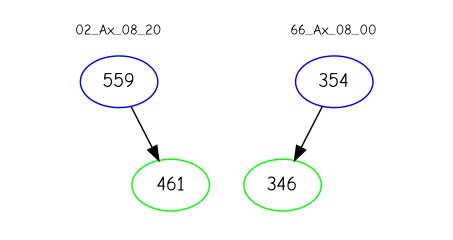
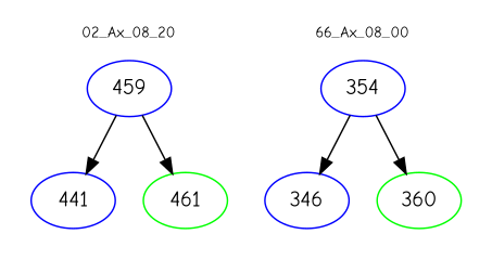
  digraph {
    fontname="Comic Neue"
    node [color=blue fontname="Comic Neue"]
    edge [color=black fontname="Comic Neue"]
-   n1 [label=559]
+   n1 [label=459]
+   n2 [label=441]
    n3 [color=green label=461]
    n4 [label=354]
-   n5 [color=green label=346]
+   n5 [label=346]
+   n6 [color=green label=360]
    subgraph cluster_1 {
      color=white
      fontsize=10
      label="02_Ax_08_20"
      n1
+     n2
      n3
    }
    subgraph cluster_2 {
      color=white
      fontsize=10
      label="66_Ax_08_00"
      n4
      n5
+     n6
    }
+   n1 -> n2
    n1 -> n3
    n4 -> n5
+   n4 -> n6
  }
